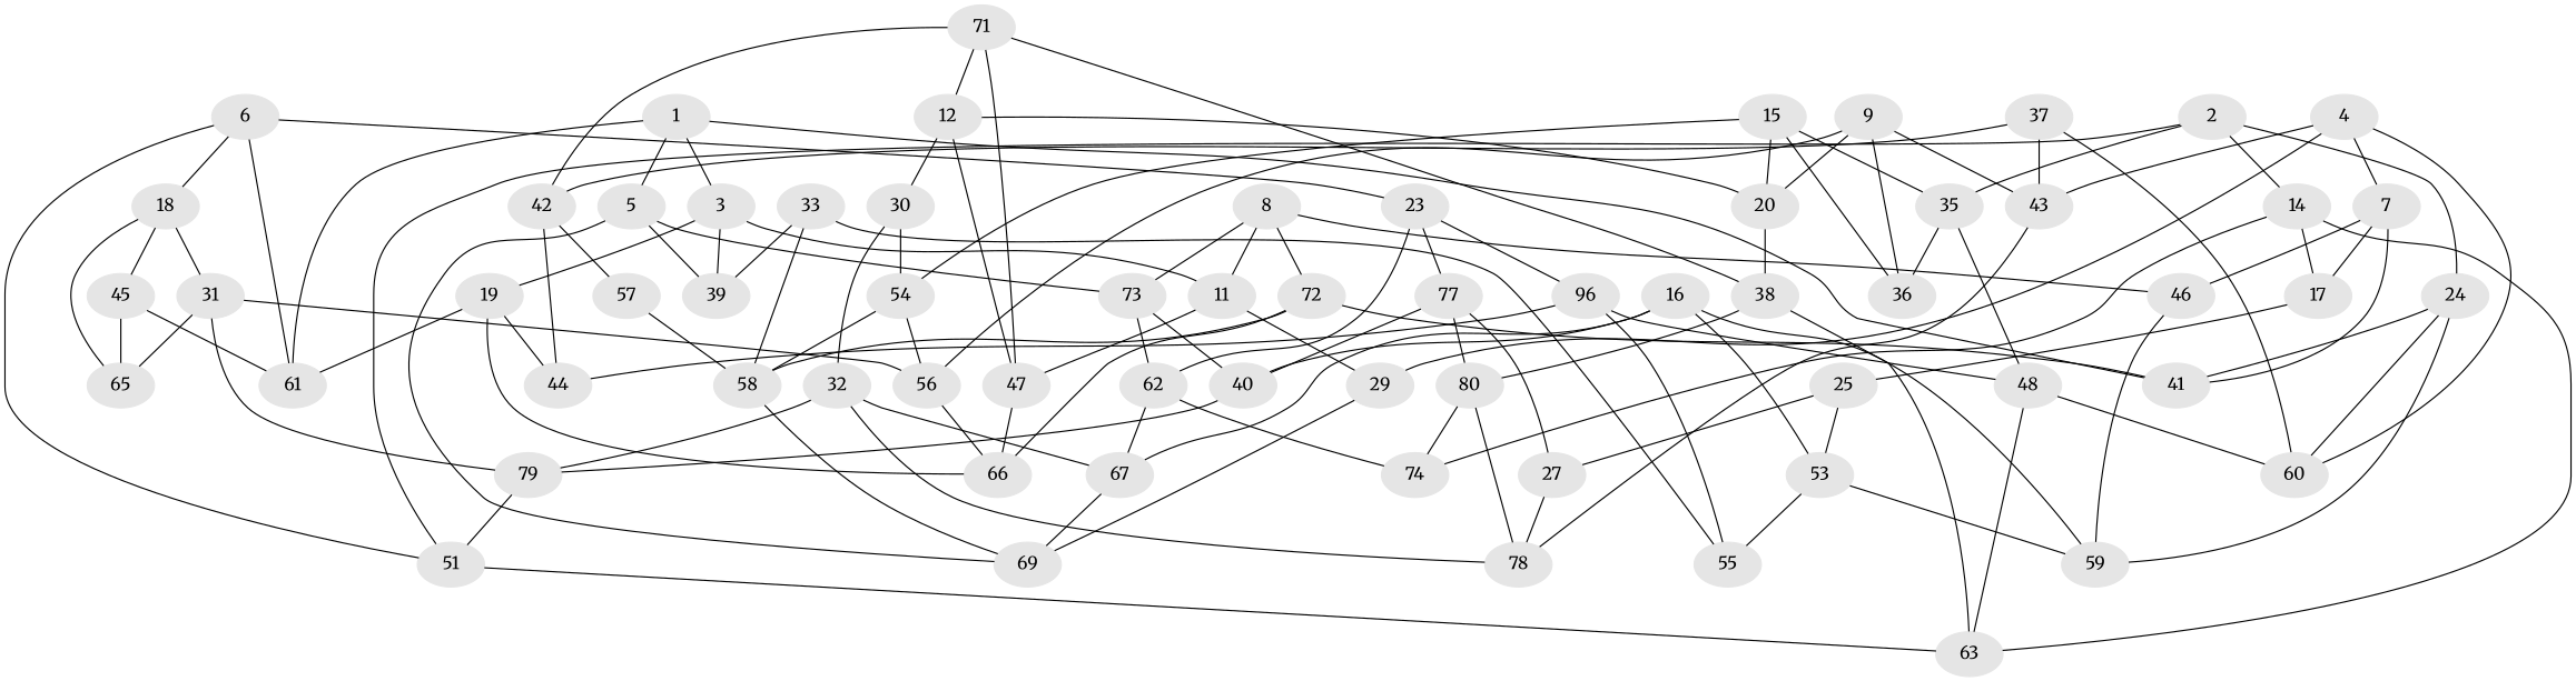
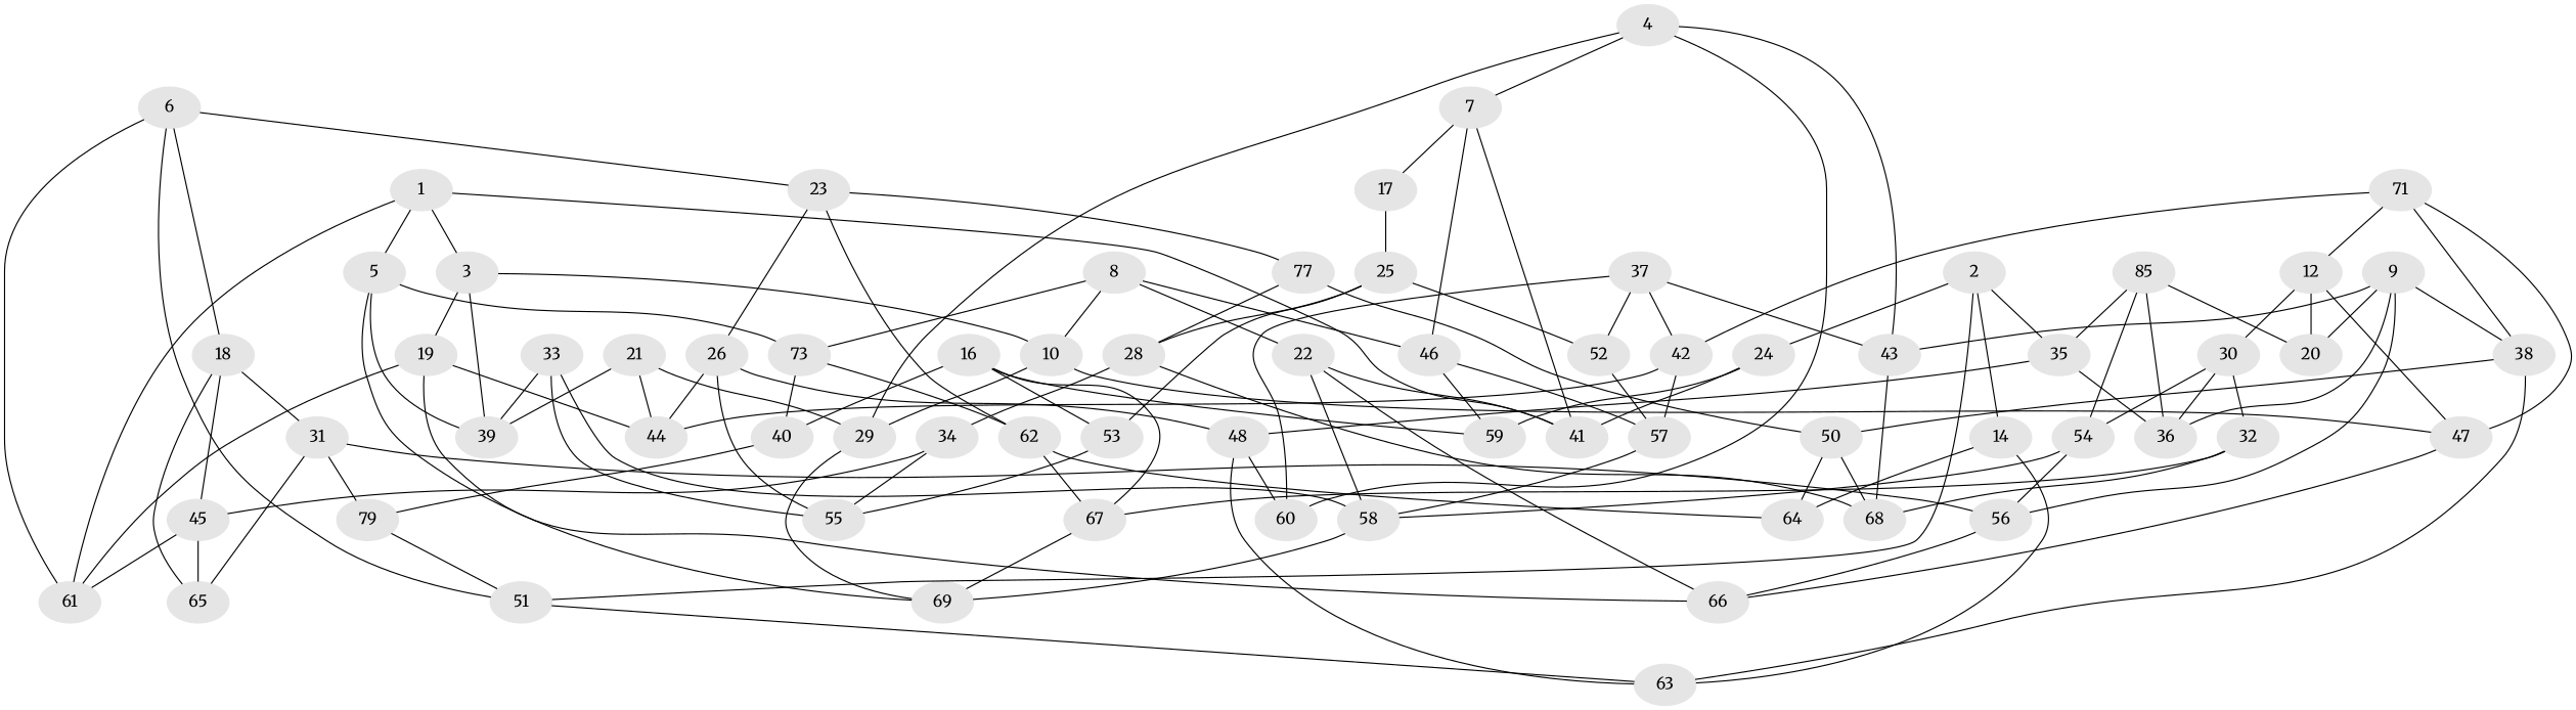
  graph {
    fontname=Merriweather
    node [color=gray90 fontname=Merriweather style=filled]
    edge [fontname=Merriweather]
    1
    3
    5
    41
    61
-   10 [label=11]
+   10
    19
    39
    n9 [label=73]
    69
    2
    14
    24
    35
    51
    17
    63
-   64 [label=74]
+   64
    60
    59
    36
    48
    29
    47
    44
    66
    4
    7
    43
    46
-   68 [label=78]
+   68
    40
    62
    6
    18
    23
    31
    45
    65
-   26 [label=96]
+   26
    n41 [label=77]
    25
    57
    8
-   22 [label=72]
+   22
    58
    9
    20
    56
    38
    n51 [label=71]
    12
    42
    30
-   50 [label=80]
+   50
    54
    32
    n58 [label=79]
    67
-   15
+   15 [label=85]
    16
    53
    55
-   28 [label=27]
+   52
+   28
+   34
+   21
    33
    37
    1 -- 3
    1 -- 5
    1 -- 41
    1 -- 61
    3 -- 10
    3 -- 19
    3 -- 39
    5 -- 39
    5 -- n9
    5 -- 69
    10 -- 29
    10 -- 47
    19 -- 61
    19 -- 44
    19 -- 66
    n9 -- 40
    n9 -- 62
    2 -- 14
    2 -- 24
    2 -- 35
    2 -- 51
-   14 -- 17
    14 -- 63
    14 -- 64
    24 -- 41
-   24 -- 60
    24 -- 59
    35 -- 36
    35 -- 48
    51 -- 63
    17 -- 25
    48 -- 63
    48 -- 60
    29 -- 69
    47 -- 66
    4 -- 60
    4 -- 29
    4 -- 7
    4 -- 43
    7 -- 41
    7 -- 17
    7 -- 46
    43 -- 68
    46 -- 59
+   46 -- 57
    40 -- n58
    62 -- 64
    62 -- 67
    6 -- 61
    6 -- 51
    6 -- 18
    6 -- 23
    18 -- 31
    18 -- 45
    18 -- 65
    23 -- 62
    23 -- 26
    23 -- n41
    31 -- 65
    31 -- 56
    31 -- n58
    45 -- 61
    45 -- 65
    26 -- 48
    26 -- 44
    26 -- 55
-   n41 -- 40
    n41 -- 50
    n41 -- 28
    25 -- 53
+   25 -- 52
    25 -- 28
    57 -- 58
    8 -- 10
    8 -- n9
    8 -- 46
    8 -- 22
    22 -- 41
    22 -- 66
    22 -- 58
    58 -- 69
    9 -- 36
    9 -- 43
    9 -- 20
    9 -- 56
-   20 -- 38
+   9 -- 38
    56 -- 66
    38 -- 63
    38 -- 50
    n51 -- 47
    n51 -- 38
    n51 -- 12
    n51 -- 42
    12 -- 47
    12 -- 20
    12 -- 30
    42 -- 44
    42 -- 57
+   30 -- 36
    30 -- 54
    30 -- 32
    50 -- 64
    50 -- 68
    54 -- 58
    54 -- 56
    32 -- 68
-   32 -- n58
    32 -- 67
    n58 -- 51
    67 -- 69
    15 -- 35
    15 -- 36
    15 -- 20
    15 -- 54
    16 -- 59
    16 -- 40
    16 -- 67
    16 -- 53
-   53 -- 59
    53 -- 55
+   52 -- 57
    28 -- 68
+   28 -- 34
+   34 -- 45
+   34 -- 55
+   21 -- 39
+   21 -- 29
+   21 -- 44
    33 -- 39
    33 -- 58
    33 -- 55
    37 -- 60
    37 -- 43
    37 -- 42
+   37 -- 52
  }
